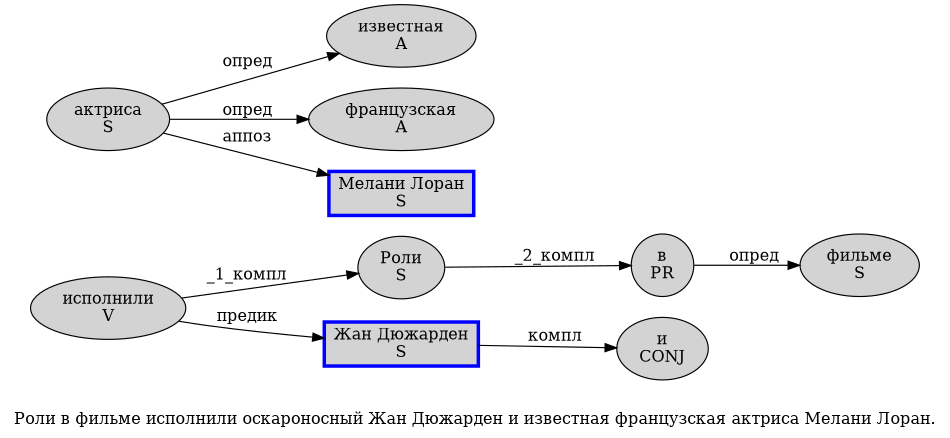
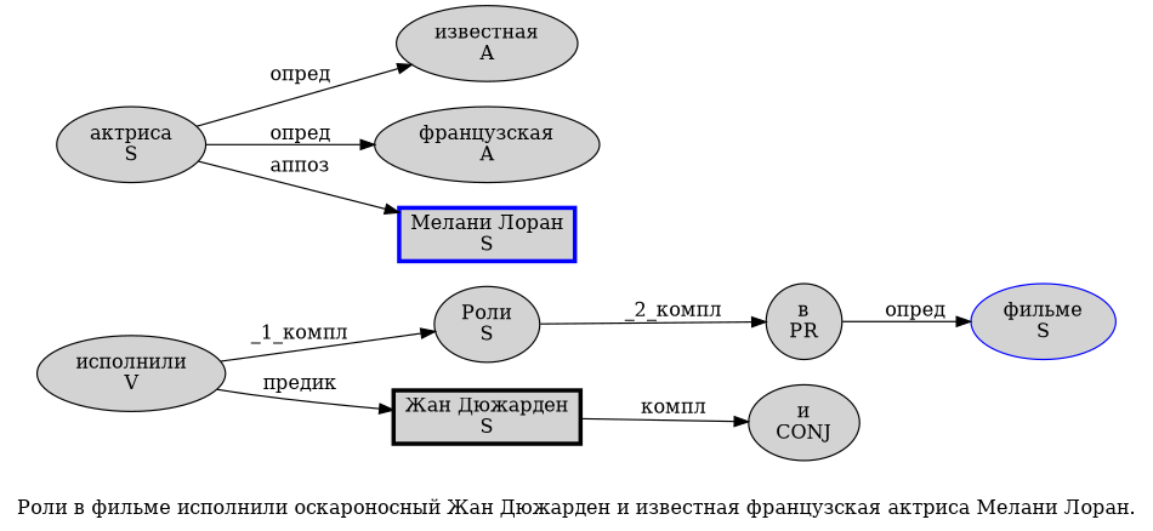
  digraph {
    label="Роли в фильме исполнили оскароносный Жан Дюжарден и известная французская актриса Мелани Лоран."
    rankdir=LR
    node [fillcolor=lightgray penwidth=1 shape=ellipse style=filled]
    n1 [label="Роли\nS"]
    n2 [label="в\nPR"]
-   n3 [label="фильме\nS"]
+   n3 [label="фильме\nS" color=blue]
    n4 [label="исполнили\nV"]
-   n5 [color=blue label="Жан Дюжарден\nS" penwidth=3 shape=box]
+   n5 [color=black label="Жан Дюжарден\nS" penwidth=3 shape=box]
    n6 [label="и\nCONJ"]
    n7 [label="актриса\nS"]
    n8 [label="известная\nA"]
    n9 [label="французская\nA"]
    n10 [color=blue label="Мелани Лоран\nS" penwidth=3 shape=box]
    n1 -> n2 [label="_2_компл"]
    n2 -> n3 [label="опред"]
    n4 -> n1 [label="_1_компл"]
    n4 -> n5 [label="предик"]
    n5 -> n6 [label="компл"]
    n7 -> n8 [label="опред"]
    n7 -> n9 [label="опред"]
    n7 -> n10 [label="аппоз"]
  }
